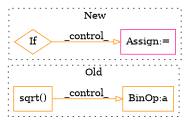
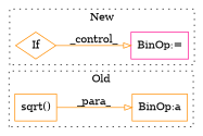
  digraph {
    rankdir=LR
    node [color=darkorange l=3 shape=box]
    edge [arrowhead=onormal color=darkorange]
    n1 [a=75 l="10,1" label="sqrt()" s="9080,9103"]
    n2 [a=82 label="BinOp:a" s=9077]
    n3 [a=96 l="3,14" label=If s="14204,14217" shape=diamond]
-   n4 [a=68 color=deeppink label="Assign:=" s=14349]
+   n4 [a=68 color=deeppink label="BinOp:=" s=14349]
    subgraph cluster_1 {
      label=Old
      style=dotted
      n1
      n2
    }
    subgraph cluster_2 {
      label=New
      style=dotted
      n3
      n4
    }
-   n1 -> n2 [label=_control_]
+   n1 -> n2 [label=_para_]
    n3 -> n4 [label=_control_]
  }
